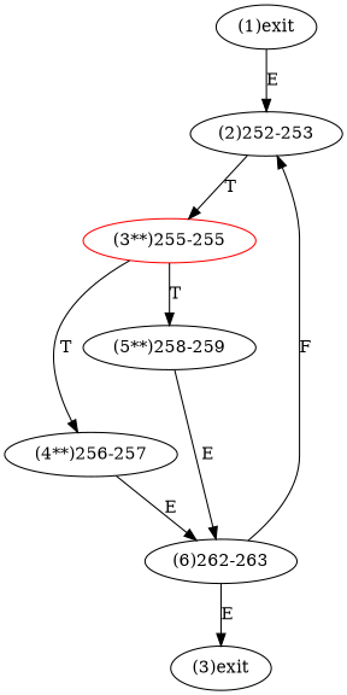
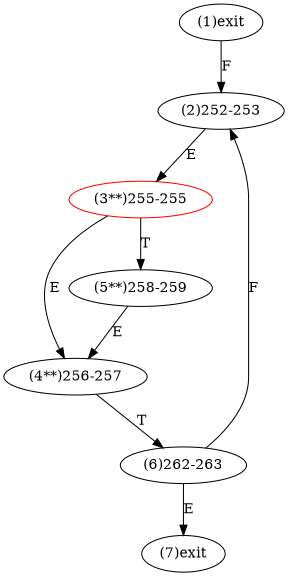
  digraph {
    n1 [label="(1)exit"]
    n2 [label="(2)252-253"]
    n3 [color=red label="(3**)255-255"]
    n4 [label="(4**)256-257"]
    n5 [label="(5**)258-259"]
    n6 [label="(6)262-263"]
-   n7 [label="(3)exit"]
-   n1 -> n2 [label=E]
-   n2 -> n3 [label=T]
-   n3 -> n4 [label=T]
+   n7 [label="(7)exit"]
+   n1 -> n2 [label=F]
+   n2 -> n3 [label=E]
+   n3 -> n4 [label=E]
    n3 -> n5 [label=T]
-   n4 -> n6 [label=E]
-   n5 -> n6 [label=E]
+   n4 -> n6 [label=T]
+   n5 -> n4 [label=E]
    n6 -> n2 [label=F]
    n6 -> n7 [label=E]
  }
